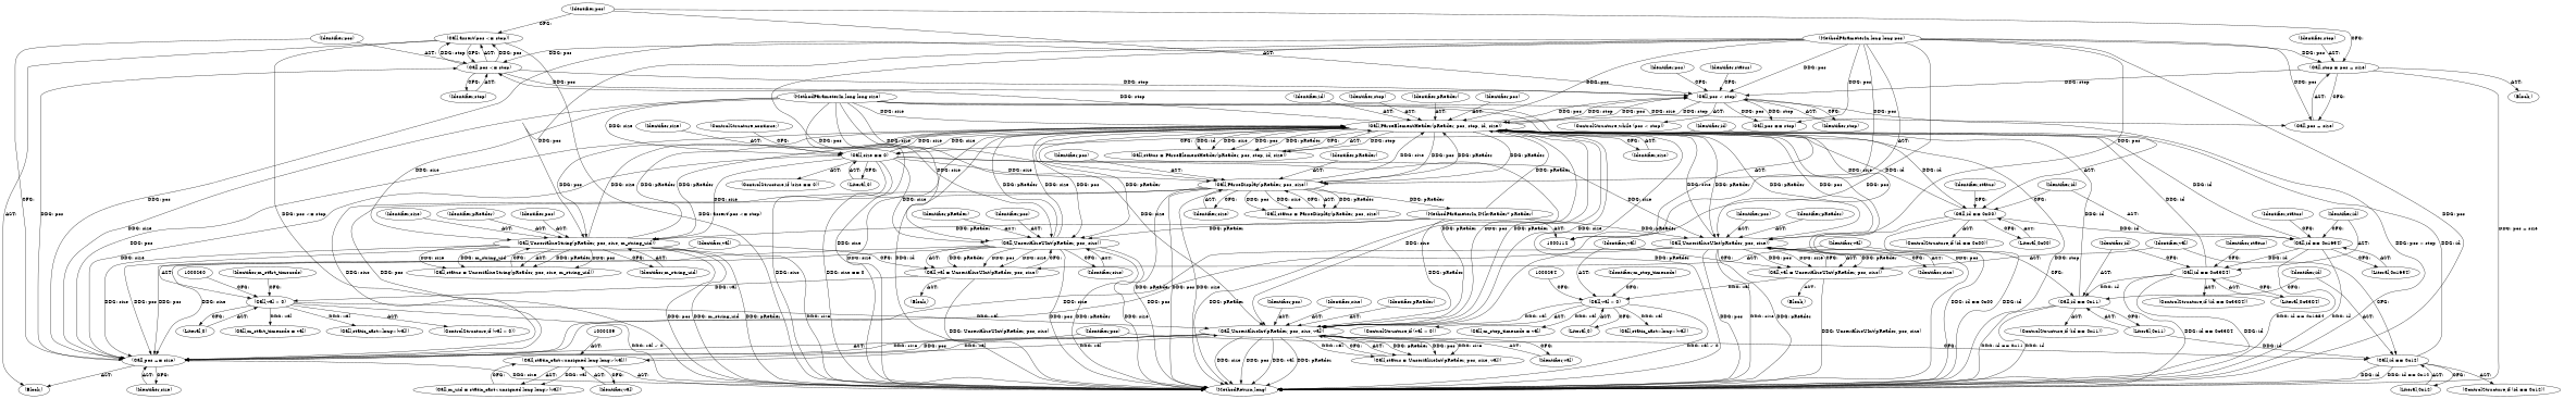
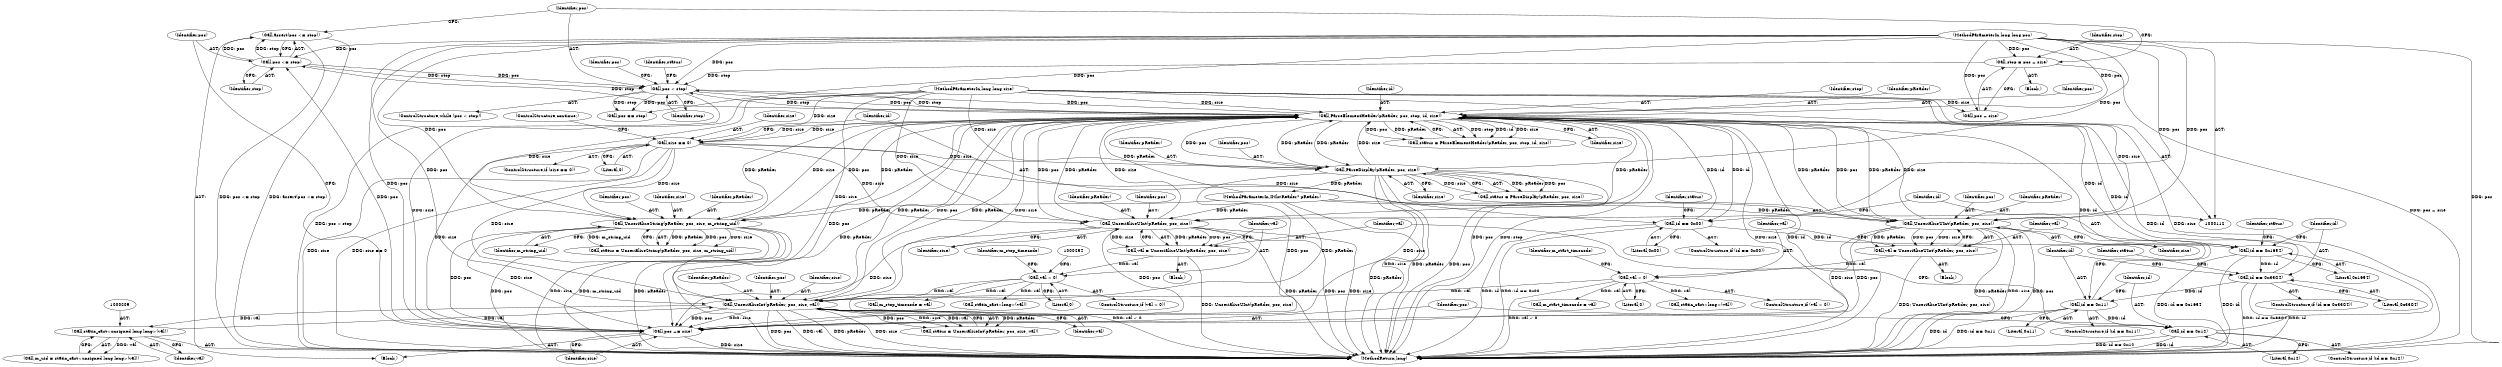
  digraph {
    n1 [label="(Call,assert(pos <= stop))"]
    n2 [label="(Call,pos <= stop)"]
    n3 [label="(MethodReturn,long)"]
    n4 [label="(Block,)"]
    n5 [label="(Call,pos < stop)"]
    n6 [label="(Identifier,stop)"]
    n7 [label="(Call,ParseElementHeader(pReader, pos, stop, id, size))"]
    n8 [label="(Call,pos == stop)"]
    n9 [label="(Identifier,stop)"]
    n10 [label="(ControlStructure,while (pos < stop))"]
    n11 [label="(Call,pos += size)"]
    n12 [label="(Identifier,size)"]
    n13 [label="(Call,UnserializeString(pReader, pos, size, m_string_uid))"]
    n14 [label="(Call,status = UnserializeString(pReader, pos, size, m_string_uid))"]
    n15 [label="(Identifier,m_string_uid)"]
    n16 [label="(Call,UnserializeUInt(pReader, pos, size))"]
    n17 [label="(Call,size == 0)"]
    n18 [label="(Call,UnserializeUInt(pReader, pos, size))"]
    n19 [label="(Call,UnserializeInt(pReader, pos, size, val))"]
    n20 [label="(Call,ParseDisplay(pReader, pos, size))"]
    n21 [label="(Call,id == 0x00)"]
    n22 [label="(Call,status = ParseElementHeader(pReader, pos, stop, id, size))"]
    n23 [label="(Identifier,size)"]
    n24 [label="(Call,val = UnserializeUInt(pReader, pos, size))"]
    n25 [label="(Identifier,size)"]
    n26 [label="(ControlStructure,if (size == 0))"]
    n27 [label="(Literal,0)"]
    n28 [label="(Call,val = UnserializeUInt(pReader, pos, size))"]
    n29 [label="(Identifier,size)"]
    n30 [label="(Call,static_cast<unsigned long long>(val))"]
    n31 [label="(Call,status = UnserializeInt(pReader, pos, size, val))"]
    n32 [label="(Identifier,val)"]
    n33 [label="(MethodParameterIn,IMkvReader* pReader)"]
    n34 [label="(Identifier,size)"]
    n35 [label="(Call,status = ParseDisplay(pReader, pos, size))"]
    n36 [label="(Call,id == 0x1654)"]
    n37 [label="(Literal,0x00)"]
    n38 [label="(ControlStructure,if (id == 0x00))"]
    n39 [label="(Call,val < 0)"]
    n40 [label="(Block,)"]
    1000112
    n42 [label="(MethodParameterIn,long long pos)"]
    n43 [label="(Call,stop = pos + size)"]
    n44 [label="(Call,pos + size)"]
    n45 [label="(Block,)"]
    n46 [label="(MethodParameterIn,long long size)"]
    n47 [label="(Call,val < 0)"]
    n48 [label="(Block,)"]
    n49 [label="(Call,m_uid = static_cast<unsigned long long>(val))"]
    n50 [label="(Identifier,val)"]
    n51 [label="(Call,m_stop_timecode = val)"]
    n52 [label="(Call,static_cast<long>(val))"]
    n53 [label="(Literal,0)"]
    n54 [label="(ControlStructure,if (val < 0))"]
    n55 [label="(Call,m_start_timecode = val)"]
    n56 [label="(Call,static_cast<long>(val))"]
    n57 [label="(ControlStructure,if (val < 0))"]
    n58 [label="(Literal,0)"]
    n59 [label="(Call,id == 0x33C4)"]
    n60 [label="(Literal,0x1654)"]
    n61 [label="(Call,id == 0x11)"]
    n62 [label="(ControlStructure,if (id == 0x33C4))"]
    n63 [label="(Literal,0x33C4)"]
    n64 [label="(Call,id == 0x12)"]
    n65 [label="(ControlStructure,if (id == 0x12))"]
    n66 [label="(Literal,0x12)"]
    n67 [label="(Literal,0x11)"]
    n68 [label="(ControlStructure,if (id == 0x11))"]
    n69 [label="(Identifier,pos)"]
    n70 [label="(Identifier,pos)"]
    n71 [label="(Identifier,pos)"]
    n72 [label="(Identifier,val)"]
    n73 [label="(Identifier,val)"]
    n74 [label="(Identifier,size)"]
    n75 [label="(Identifier,pos)"]
    n76 [label="(Identifier,m_start_timecode)"]
    n77 [label="(Identifier,status)"]
    n78 [label="(Identifier,pos)"]
    n79 [label="(Identifier,pReader)"]
    n80 [label="(Identifier,id)"]
    n81 [label="(Identifier,status)"]
    n82 [label="(Identifier,stop)"]
    n83 [label="(Identifier,status)"]
    n84 [label="(Identifier,pReader)"]
    n85 [label="(Identifier,id)"]
    n86 [label="(Identifier,pReader)"]
    n87 [label="(Identifier,pos)"]
    n88 [label="(Identifier,id)"]
    n89 [label="(Identifier,pReader)"]
    n90 [label="(Identifier,val)"]
    n91 [label="(ControlStructure,continue;)"]
    n92 [label="(Identifier,pos)"]
    n93 [label="(Identifier,id)"]
    n94 [label="(Identifier,size)"]
    n95 [label="(Identifier,val)"]
    n96 [label="(Identifier,status)"]
    n97 [label="(Identifier,pReader)"]
    n98 [label="(Identifier,m_stop_timecode)"]
    n99 [label="(Identifier,id)"]
    n100 [label="(Identifier,pos)"]
    n101 [label="(Identifier,pos)"]
    n102 [label="(Identifier,id)"]
    n103 [label="(Identifier,stop)"]
    n104 [label="(Identifier,pos)"]
    n105 [label="(Identifier,size)"]
    n106 [label="(Identifier,pReader)"]
    1000209
    1000254
-   1000230
    n1 -> n2 [label="CFG: "]
    n1 -> n3 [label="DDG: assert(pos <= stop)"]
    n1 -> n3 [label="DDG: pos <= stop"]
    n1 -> n4 [label="AST: "]
    n2 -> n1 [label="AST: "]
    n2 -> n1 [label="DDG: pos"]
    n2 -> n1 [label="DDG: stop"]
    n2 -> n5 [label="DDG: pos"]
    n2 -> n5 [label="DDG: stop"]
    n2 -> n6 [label="CFG: "]
    n5 -> n3 [label="DDG: pos < stop"]
    n5 -> n7 [label="DDG: pos"]
    n5 -> n7 [label="DDG: stop"]
    n5 -> n8 [label="DDG: pos"]
    n5 -> n8 [label="DDG: stop"]
    n5 -> n9 [label="CFG: "]
    n5 -> n10 [label="AST: "]
    n6 -> n2 [label="AST: "]
    n7 -> n2 [label="DDG: stop"]
    n7 -> n3 [label="DDG: pReader"]
    n7 -> n3 [label="DDG: pos"]
    n7 -> n3 [label="DDG: stop"]
    n7 -> n3 [label="DDG: size"]
    n7 -> n3 [label="DDG: id"]
    n7 -> n5 [label="DDG: pos"]
    n7 -> n5 [label="DDG: stop"]
    n7 -> n11 [label="DDG: pos"]
    n7 -> n13 [label="DDG: pReader"]
    n7 -> n13 [label="DDG: pos"]
    n7 -> n16 [label="DDG: pReader"]
    n7 -> n16 [label="DDG: pos"]
    n7 -> n17 [label="DDG: size"]
    n7 -> n18 [label="DDG: pReader"]
    n7 -> n18 [label="DDG: pos"]
    n7 -> n19 [label="DDG: pReader"]
    n7 -> n19 [label="DDG: pos"]
    n7 -> n20 [label="DDG: pReader"]
    n7 -> n20 [label="DDG: pos"]
    n7 -> n21 [label="DDG: id"]
    n7 -> n22 [label="AST: "]
    n7 -> n22 [label="DDG: stop"]
    n7 -> n22 [label="DDG: id"]
    n7 -> n22 [label="DDG: size"]
    n7 -> n22 [label="DDG: pos"]
    n7 -> n22 [label="DDG: pReader"]
    n7 -> n23 [label="CFG: "]
    n9 -> n5 [label="AST: "]
    n11 -> n2 [label="DDG: pos"]
    n11 -> n3 [label="DDG: size"]
    n11 -> n4 [label="AST: "]
    n11 -> n12 [label="CFG: "]
    n12 -> n11 [label="AST: "]
    n13 -> n3 [label="DDG: size"]
    n13 -> n3 [label="DDG: m_string_uid"]
    n13 -> n3 [label="DDG: pReader"]
    n13 -> n3 [label="DDG: pos"]
    n13 -> n7 [label="DDG: pReader"]
    n13 -> n7 [label="DDG: size"]
    n13 -> n11 [label="DDG: size"]
    n13 -> n11 [label="DDG: pos"]
    n13 -> n14 [label="AST: "]
    n13 -> n14 [label="DDG: pReader"]
    n13 -> n14 [label="DDG: pos"]
    n13 -> n14 [label="DDG: size"]
    n13 -> n14 [label="DDG: m_string_uid"]
    n13 -> n15 [label="CFG: "]
    n14 -> n13 [label="CFG: "]
    n15 -> n13 [label="AST: "]
    n16 -> n3 [label="DDG: pReader"]
    n16 -> n3 [label="DDG: size"]
    n16 -> n3 [label="DDG: pos"]
    n16 -> n7 [label="DDG: pReader"]
    n16 -> n7 [label="DDG: size"]
    n16 -> n11 [label="DDG: size"]
    n16 -> n11 [label="DDG: pos"]
    n16 -> n24 [label="AST: "]
    n16 -> n24 [label="DDG: pReader"]
    n16 -> n24 [label="DDG: pos"]
    n16 -> n24 [label="DDG: size"]
    n16 -> n25 [label="CFG: "]
    n17 -> n3 [label="DDG: size"]
    n17 -> n3 [label="DDG: size == 0"]
    n17 -> n7 [label="DDG: size"]
    n17 -> n11 [label="DDG: size"]
    n17 -> n13 [label="DDG: size"]
    n17 -> n16 [label="DDG: size"]
    n17 -> n18 [label="DDG: size"]
    n17 -> n19 [label="DDG: size"]
    n17 -> n20 [label="DDG: size"]
    n17 -> n26 [label="AST: "]
    n17 -> n27 [label="CFG: "]
    n18 -> n3 [label="DDG: pReader"]
    n18 -> n3 [label="DDG: pos"]
    n18 -> n3 [label="DDG: size"]
    n18 -> n7 [label="DDG: pReader"]
    n18 -> n7 [label="DDG: size"]
    n18 -> n11 [label="DDG: size"]
    n18 -> n11 [label="DDG: pos"]
    n18 -> n28 [label="AST: "]
    n18 -> n28 [label="DDG: pReader"]
    n18 -> n28 [label="DDG: pos"]
    n18 -> n28 [label="DDG: size"]
    n18 -> n29 [label="CFG: "]
    n19 -> n3 [label="DDG: pos"]
    n19 -> n3 [label="DDG: val"]
    n19 -> n3 [label="DDG: pReader"]
    n19 -> n3 [label="DDG: size"]
    n19 -> n7 [label="DDG: pReader"]
    n19 -> n7 [label="DDG: size"]
    n19 -> n11 [label="DDG: size"]
    n19 -> n11 [label="DDG: pos"]
    n19 -> n30 [label="DDG: val"]
    n19 -> n31 [label="AST: "]
    n19 -> n31 [label="DDG: pReader"]
    n19 -> n31 [label="DDG: pos"]
    n19 -> n31 [label="DDG: size"]
    n19 -> n31 [label="DDG: val"]
    n19 -> n32 [label="CFG: "]
    n20 -> n3 [label="DDG: pos"]
    n20 -> n3 [label="DDG: size"]
    n20 -> n3 [label="DDG: pReader"]
    n20 -> n7 [label="DDG: pReader"]
    n20 -> n7 [label="DDG: size"]
    n20 -> n11 [label="DDG: size"]
    n20 -> n11 [label="DDG: pos"]
    n20 -> n33 [label="DDG: pReader"]
    n20 -> n34 [label="CFG: "]
    n20 -> n35 [label="AST: "]
    n20 -> n35 [label="DDG: pReader"]
    n20 -> n35 [label="DDG: pos"]
    n20 -> n35 [label="DDG: size"]
    n21 -> n3 [label="DDG: id == 0x00"]
    n21 -> n3 [label="DDG: id"]
    n21 -> n7 [label="DDG: id"]
    n21 -> n36 [label="DDG: id"]
    n21 -> n37 [label="CFG: "]
    n21 -> n38 [label="AST: "]
    n22 -> n7 [label="CFG: "]
    n23 -> n7 [label="AST: "]
    n24 -> n3 [label="DDG: UnserializeUInt(pReader, pos, size)"]
    n24 -> n16 [label="CFG: "]
    n24 -> n39 [label="DDG: val"]
    n24 -> n40 [label="AST: "]
    n25 -> n16 [label="AST: "]
    n27 -> n17 [label="AST: "]
    n28 -> n3 [label="DDG: UnserializeUInt(pReader, pos, size)"]
    n28 -> n18 [label="CFG: "]
    n28 -> n47 [label="DDG: val"]
    n28 -> n48 [label="AST: "]
    n29 -> n18 [label="AST: "]
    n30 -> n3 [label="AST: "]
    n30 -> n19 [label="DDG: val"]
    n30 -> n49 [label="AST: "]
    n30 -> n49 [label="DDG: val"]
    n30 -> n50 [label="CFG: "]
    n31 -> n19 [label="CFG: "]
    n32 -> n19 [label="AST: "]
    n33 -> n3 [label="DDG: pReader"]
    n33 -> n7 [label="DDG: pReader"]
    n33 -> n13 [label="DDG: pReader"]
    n33 -> n16 [label="DDG: pReader"]
    n33 -> n18 [label="DDG: pReader"]
    n33 -> n19 [label="DDG: pReader"]
    n33 -> 1000112 [label="AST: "]
    n34 -> n20 [label="AST: "]
    n35 -> n20 [label="CFG: "]
    n36 -> n3 [label="DDG: id == 0x1654"]
    n36 -> n3 [label="DDG: id"]
    n36 -> n7 [label="DDG: id"]
    n36 -> n59 [label="DDG: id"]
    n36 -> n60 [label="CFG: "]
    n37 -> n21 [label="AST: "]
    n39 -> n3 [label="DDG: val < 0"]
    n39 -> n19 [label="DDG: val"]
    n39 -> n55 [label="DDG: val"]
    n39 -> n56 [label="DDG: val"]
    n39 -> n57 [label="AST: "]
    n39 -> n58 [label="CFG: "]
    n42 -> n2 [label="DDG: pos"]
    n42 -> n3 [label="DDG: pos"]
    n42 -> n5 [label="DDG: pos"]
    n42 -> n7 [label="DDG: pos"]
    n42 -> n8 [label="DDG: pos"]
    n42 -> n11 [label="DDG: pos"]
    n42 -> n13 [label="DDG: pos"]
    n42 -> n16 [label="DDG: pos"]
    n42 -> n18 [label="DDG: pos"]
    n42 -> n19 [label="DDG: pos"]
    n42 -> n20 [label="DDG: pos"]
    n42 -> 1000112 [label="AST: "]
    n42 -> n43 [label="DDG: pos"]
    n42 -> n44 [label="DDG: pos"]
    n43 -> n3 [label="DDG: pos + size"]
    n43 -> n5 [label="DDG: stop"]
    n43 -> n44 [label="CFG: "]
    n43 -> n45 [label="AST: "]
    n44 -> n43 [label="AST: "]
    n46 -> n3 [label="DDG: size"]
    n46 -> n7 [label="DDG: size"]
    n46 -> n11 [label="DDG: size"]
    n46 -> n13 [label="DDG: size"]
    n46 -> n16 [label="DDG: size"]
    n46 -> n17 [label="DDG: size"]
    n46 -> n18 [label="DDG: size"]
    n46 -> n19 [label="DDG: size"]
    n46 -> n20 [label="DDG: size"]
    n46 -> 1000112 [label="AST: "]
    n46 -> n44 [label="DDG: size"]
    n47 -> n3 [label="DDG: val < 0"]
    n47 -> n19 [label="DDG: val"]
    n47 -> n51 [label="DDG: val"]
    n47 -> n52 [label="DDG: val"]
    n47 -> n53 [label="CFG: "]
    n47 -> n54 [label="AST: "]
    n49 -> n30 [label="CFG: "]
    n50 -> n30 [label="AST: "]
    n53 -> n47 [label="AST: "]
    n58 -> n39 [label="AST: "]
    n59 -> n3 [label="DDG: id == 0x33C4"]
    n59 -> n3 [label="DDG: id"]
    n59 -> n7 [label="DDG: id"]
    n59 -> n61 [label="DDG: id"]
    n59 -> n62 [label="AST: "]
    n59 -> n63 [label="CFG: "]
    n60 -> n36 [label="AST: "]
    n61 -> n3 [label="DDG: id"]
    n61 -> n3 [label="DDG: id == 0x11"]
    n61 -> n7 [label="DDG: id"]
-   n67 -> n64 [label="DDG: id"]
+   n61 -> n64 [label="DDG: id"]
    n61 -> n67 [label="CFG: "]
    n61 -> n68 [label="AST: "]
    n63 -> n59 [label="AST: "]
    n64 -> n3 [label="DDG: id == 0x12"]
    n64 -> n3 [label="DDG: id"]
    n64 -> n7 [label="DDG: id"]
    n64 -> n65 [label="AST: "]
    n64 -> n66 [label="CFG: "]
    n66 -> n64 [label="AST: "]
    n67 -> n61 [label="AST: "]
    n69 -> n13 [label="AST: "]
    n70 -> n16 [label="AST: "]
    n71 -> n5 [label="CFG: "]
    n72 -> n28 [label="CFG: "]
    n72 -> n47 [label="AST: "]
    n73 -> n24 [label="AST: "]
    n73 -> n61 [label="CFG: "]
    n74 -> n17 [label="AST: "]
    n75 -> n7 [label="AST: "]
    n76 -> n39 [label="CFG: "]
    n77 -> n21 [label="CFG: "]
    n78 -> n2 [label="AST: "]
    n78 -> n11 [label="CFG: "]
    n79 -> n20 [label="AST: "]
    n80 -> n59 [label="CFG: "]
    n80 -> n61 [label="AST: "]
    n81 -> n59 [label="CFG: "]
    n82 -> n43 [label="AST: "]
    n83 -> n36 [label="CFG: "]
    n84 -> n19 [label="AST: "]
    n85 -> n17 [label="CFG: "]
    n85 -> n21 [label="AST: "]
    n86 -> n16 [label="AST: "]
    n87 -> n20 [label="AST: "]
    n88 -> n36 [label="CFG: "]
    n88 -> n59 [label="AST: "]
    n89 -> n18 [label="AST: "]
    n90 -> n24 [label="CFG: "]
    n90 -> n39 [label="AST: "]
    n91 -> n17 [label="CFG: "]
    n92 -> n18 [label="AST: "]
    n93 -> n61 [label="CFG: "]
    n93 -> n64 [label="AST: "]
    n94 -> n13 [label="AST: "]
    n95 -> n28 [label="AST: "]
    n95 -> n64 [label="CFG: "]
    n96 -> n5 [label="CFG: "]
    n97 -> n13 [label="AST: "]
    n98 -> n47 [label="CFG: "]
    n99 -> n7 [label="AST: "]
    n100 -> n11 [label="AST: "]
    n100 -> n64 [label="CFG: "]
    n101 -> n1 [label="CFG: "]
    n101 -> n5 [label="AST: "]
    n101 -> n43 [label="CFG: "]
    n102 -> n21 [label="CFG: "]
    n102 -> n36 [label="AST: "]
    n103 -> n7 [label="AST: "]
    n104 -> n19 [label="AST: "]
    n105 -> n19 [label="AST: "]
    n106 -> n7 [label="AST: "]
    1000209 -> n30 [label="AST: "]
    1000254 -> n47 [label="CFG: "]
-   1000230 -> n39 [label="CFG: "]
  }
